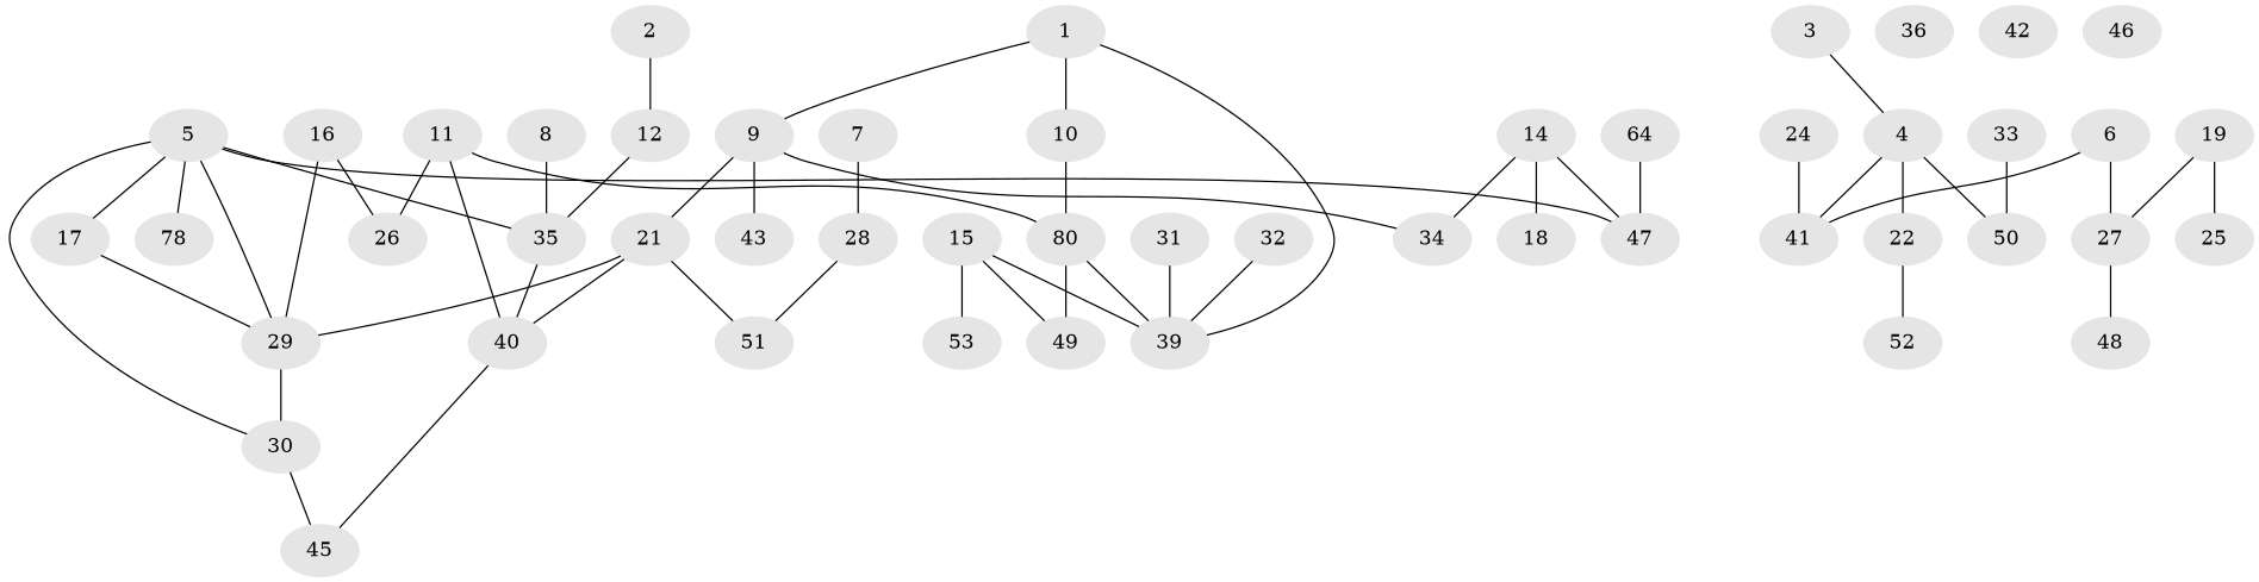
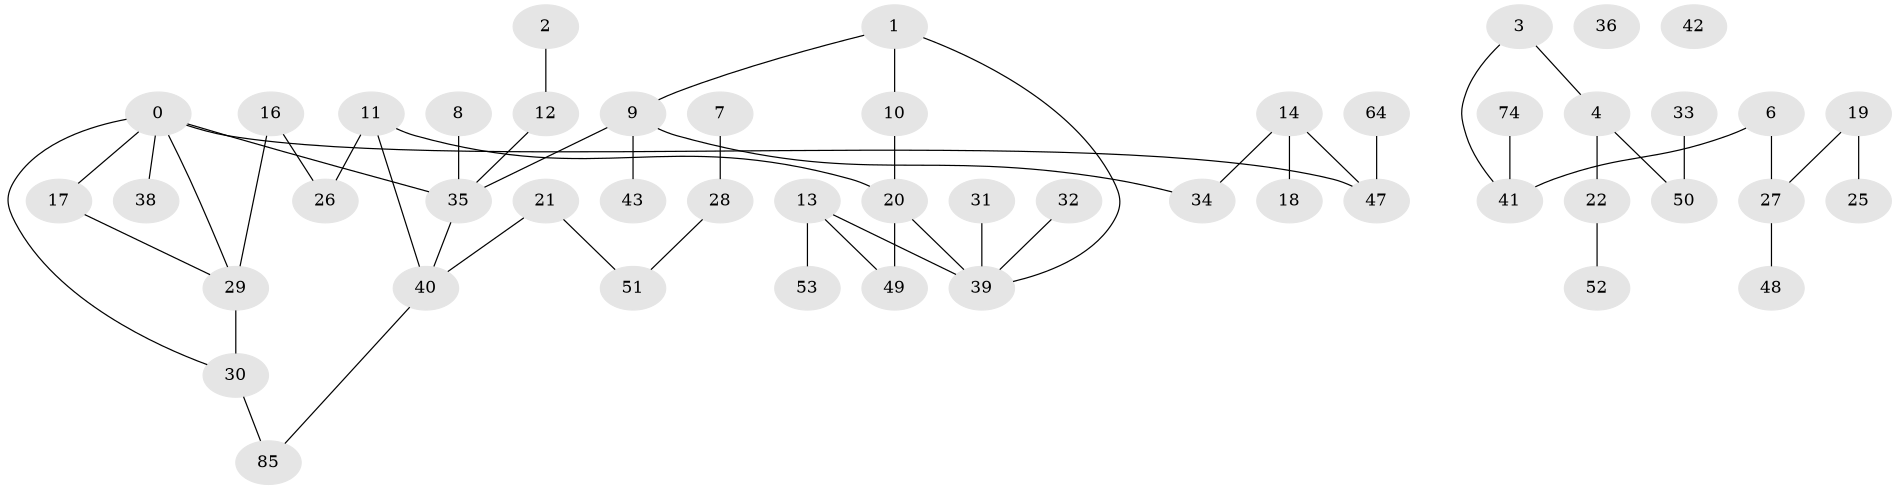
  graph {
    node [color=gray90 style=filled]
    1
    9
    10
    39
    35
    34
    43
-   20 [label=80]
+   20
    2
    12
    3
    4
    22
    41
    50
    52
    33
-   5
+   5 [label=0]
    17
    29
    30
-   38 [label=78]
+   38
    47
-   45
+   45 [label=85]
    40
    6
    27
    48
    7
    28
    51
    8
    49
    11
    26
    14
    18
-   15
+   15 [label=13]
    n39 [label=53]
    16
    19
    25
    21
-   24
+   24 [label=74]
    31
    32
    36
    42
    n49 [label=64]
-   46
    1 -- 9
    1 -- 10
    1 -- 39
-   9 -- 21
+   9 -- 35
    9 -- 34
    9 -- 43
    10 -- 20
    35 -- 40
    20 -- 39
    20 -- 49
    2 -- 12
    12 -- 35
    3 -- 4
    4 -- 22
-   4 -- 41
+   3 -- 41
    4 -- 50
    22 -- 52
    33 -- 50
    5 -- 35
    5 -- 17
    5 -- 29
    5 -- 30
    5 -- 38
    5 -- 47
    17 -- 29
    29 -- 30
    30 -- 45
    40 -- 45
    6 -- 41
    6 -- 27
    27 -- 48
    7 -- 28
    28 -- 51
    8 -- 35
    11 -- 20
    11 -- 40
    11 -- 26
    14 -- 34
    14 -- 47
    14 -- 18
    15 -- 39
    15 -- 49
    15 -- n39
    16 -- 29
    16 -- 26
    19 -- 27
    19 -- 25
-   21 -- 29
    21 -- 40
    21 -- 51
    24 -- 41
    31 -- 39
    32 -- 39
    n49 -- 47
  }
